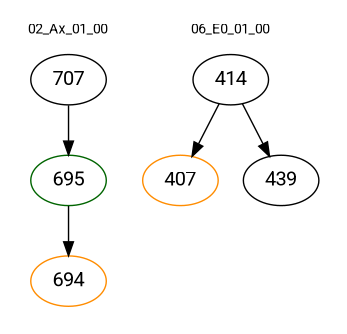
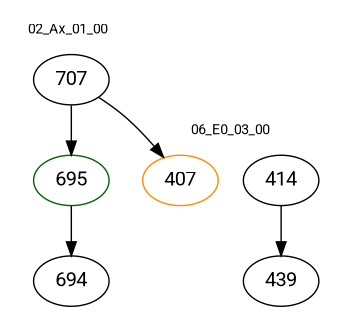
  digraph {
    fontname=Roboto
    node [color=black fontname=Roboto]
    edge [color=black fontname=Roboto]
    n1 [color=darkgreen label=695]
-   n2 [color=darkorange label=694]
+   n2 [label=694]
    n3 [label=707]
    n4 [label=414]
    n5 [color=darkorange label=407]
    n6 [label=439]
    subgraph cluster_1 {
      color=white
      fontsize=10
      label="02_Ax_01_00"
      n1
      n2
      n3
    }
    subgraph cluster_2 {
      color=white
      fontsize=10
-     label="06_E0_01_00"
+     label="06_E0_03_00"
      n4
      n5
      n6
    }
    n1 -> n2
    n3 -> n1
-   n4 -> n5
+   n3 -> n5
    n4 -> n6
  }
